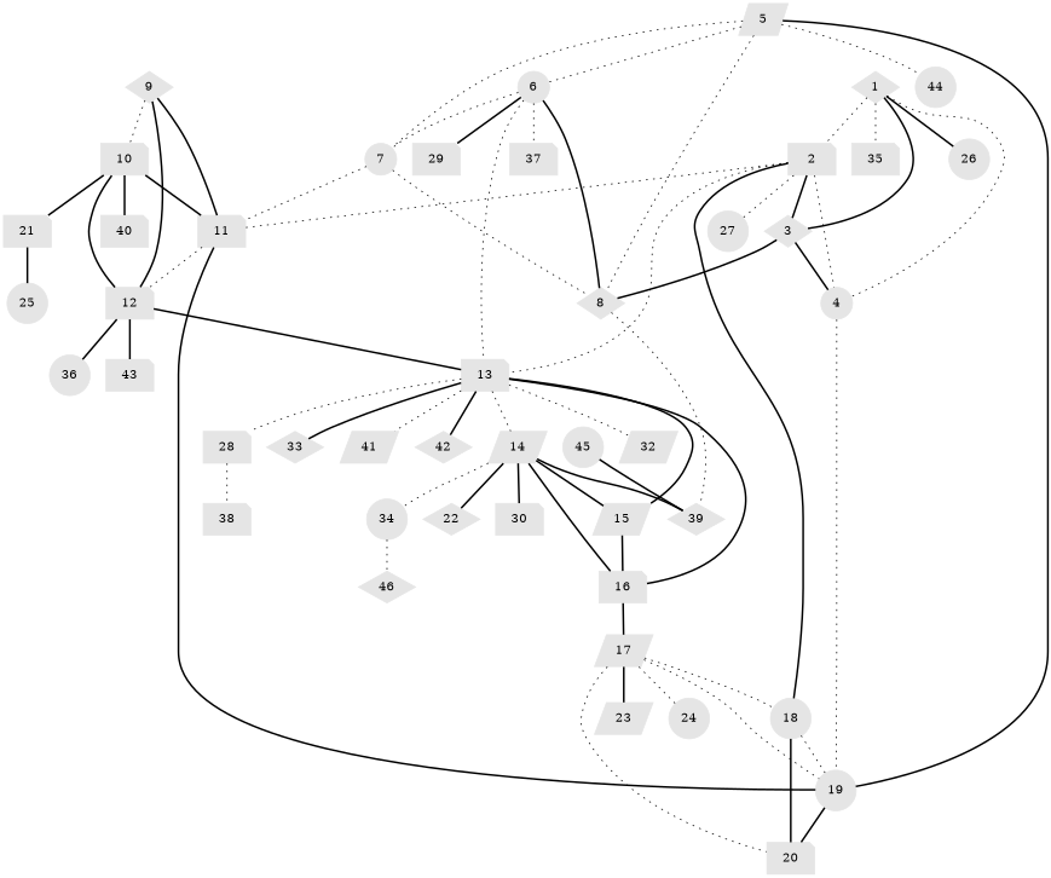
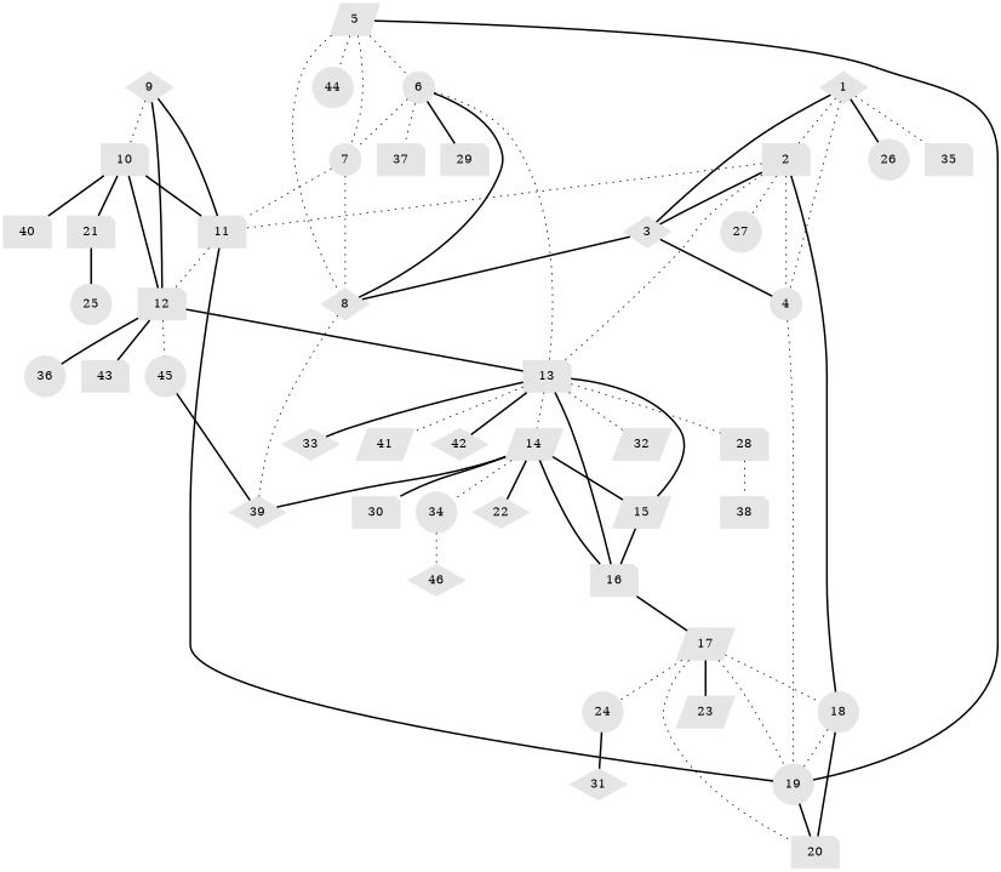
  graph {
    node [color=gray90 shape=note style=filled]
    edge [style=bold weight=1.0]
    1 [shape=diamond]
    2
    3 [shape=diamond]
    4 [shape=circle]
    26 [shape=circle]
    35
    11
    13
    18 [shape=circle]
    27 [shape=circle]
    8 [shape=diamond]
    19 [shape=circle]
    12
    14 [shape=parallelogram]
    15 [shape=parallelogram]
    16
    28
    32 [shape=parallelogram]
    33 [shape=diamond]
    41 [shape=parallelogram]
    42 [shape=diamond]
    20
    39 [shape=diamond]
    25 [shape=circle]
    21
    5 [shape=parallelogram]
    6 [shape=circle]
    7 [shape=circle]
    44 [shape=circle]
    29
    37
    9 [shape=diamond]
    10
    40
    36 [shape=circle]
    43
    45 [shape=circle]
    22 [shape=diamond]
    30
    34 [shape=circle]
    17 [shape=parallelogram]
    38
    46 [shape=diamond]
    23 [shape=parallelogram]
    24 [shape=circle]
+   31 [shape=diamond]
    1 -- 2 [style=dotted]
    1 -- 3
    1 -- 4 [style=dotted]
    1 -- 26
    1 -- 35 [style=dotted]
    2 -- 3
    2 -- 4 [style=dotted weight=11.0]
    2 -- 11 [style=dotted]
    2 -- 13 [style=dotted]
    2 -- 18
    2 -- 27 [style=dotted]
    3 -- 4
    3 -- 8
    4 -- 19 [style=dotted weight=2.0]
    11 -- 19
    11 -- 12 [style=dotted]
    13 -- 14 [style=dotted]
    13 -- 15
    13 -- 16
    13 -- 28 [style=dotted]
    13 -- 32 [style=dotted]
    13 -- 33
    13 -- 41 [style=dotted]
    13 -- 42
    18 -- 19 [style=dotted]
    18 -- 20 [weight=2.0]
    8 -- 39 [style=dotted]
    19 -- 20
    12 -- 13
    12 -- 36
    12 -- 43
+   12 -- 45 [style=dotted]
    14 -- 15 [weight=2.0]
    14 -- 16
    14 -- 39
    14 -- 22
    14 -- 30
    14 -- 34 [style=dotted]
    15 -- 16
    16 -- 17
    28 -- 38 [style=dotted]
    21 -- 25
    5 -- 8 [style=dotted]
    5 -- 19
    5 -- 6 [style=dotted]
    5 -- 7 [style=dotted]
    5 -- 44 [style=dotted weight=2.0]
    6 -- 13 [style=dotted]
    6 -- 8
    6 -- 7 [style=dotted]
    6 -- 29
    6 -- 37 [style=dotted weight=3.0]
    7 -- 11 [style=dotted]
    7 -- 8 [style=dotted]
    9 -- 11
    9 -- 12
    9 -- 10 [style=dotted weight=2.0]
    10 -- 11
    10 -- 12
    10 -- 21
    10 -- 40
    45 -- 39
    34 -- 46 [style=dotted]
    17 -- 18 [style=dotted]
    17 -- 19 [style=dotted]
    17 -- 20 [style=dotted]
    17 -- 23 [weight=3.0]
    17 -- 24 [style=dotted]
+   24 -- 31
  }
